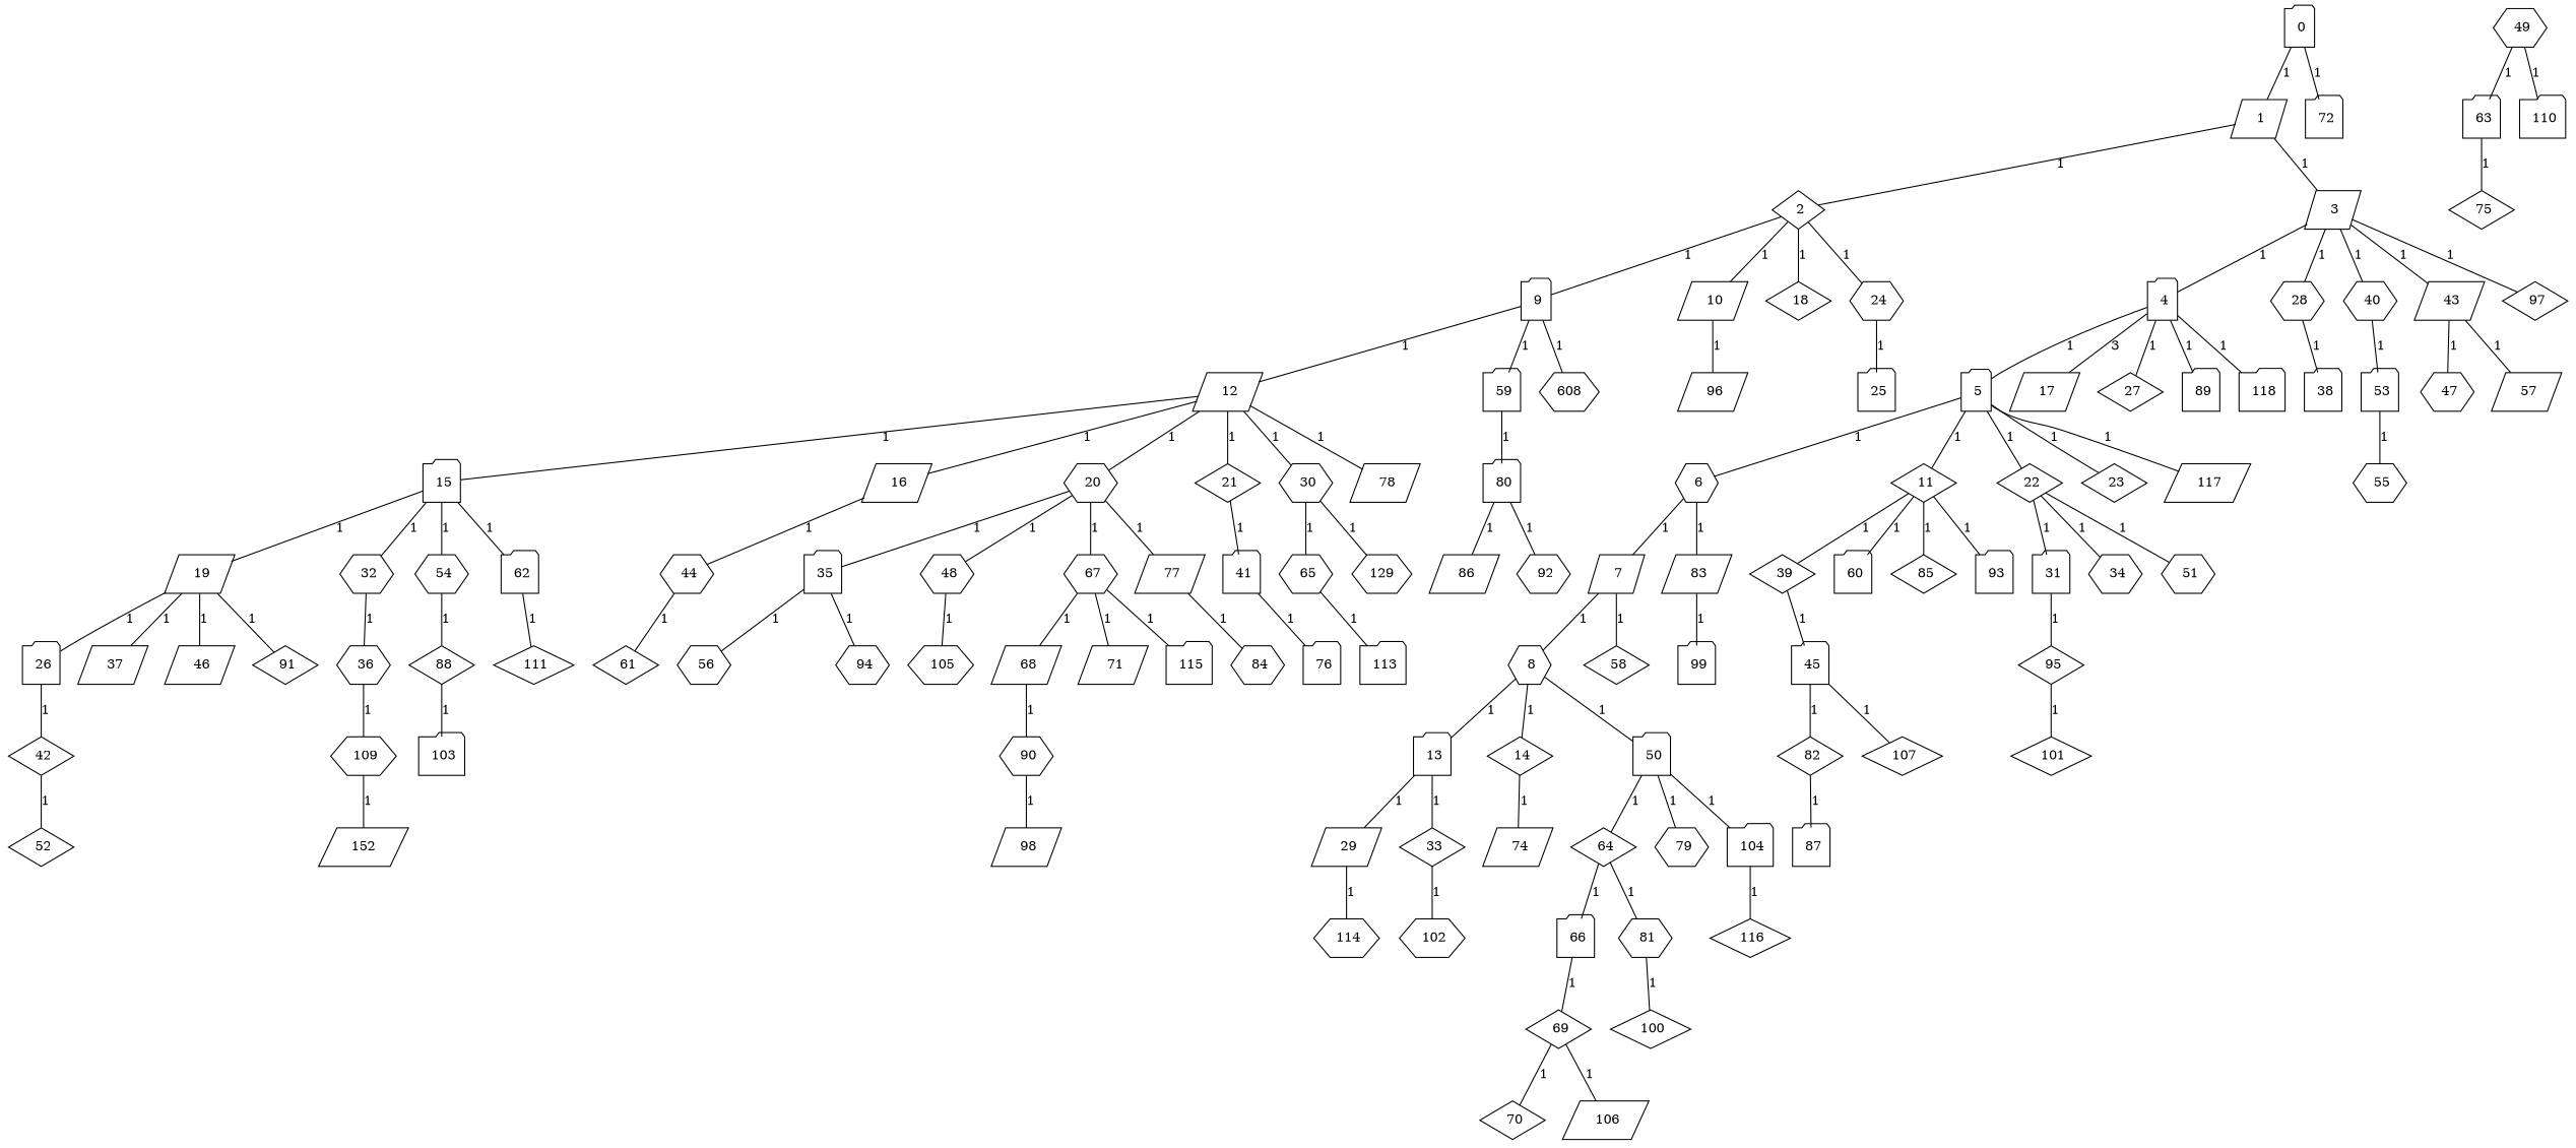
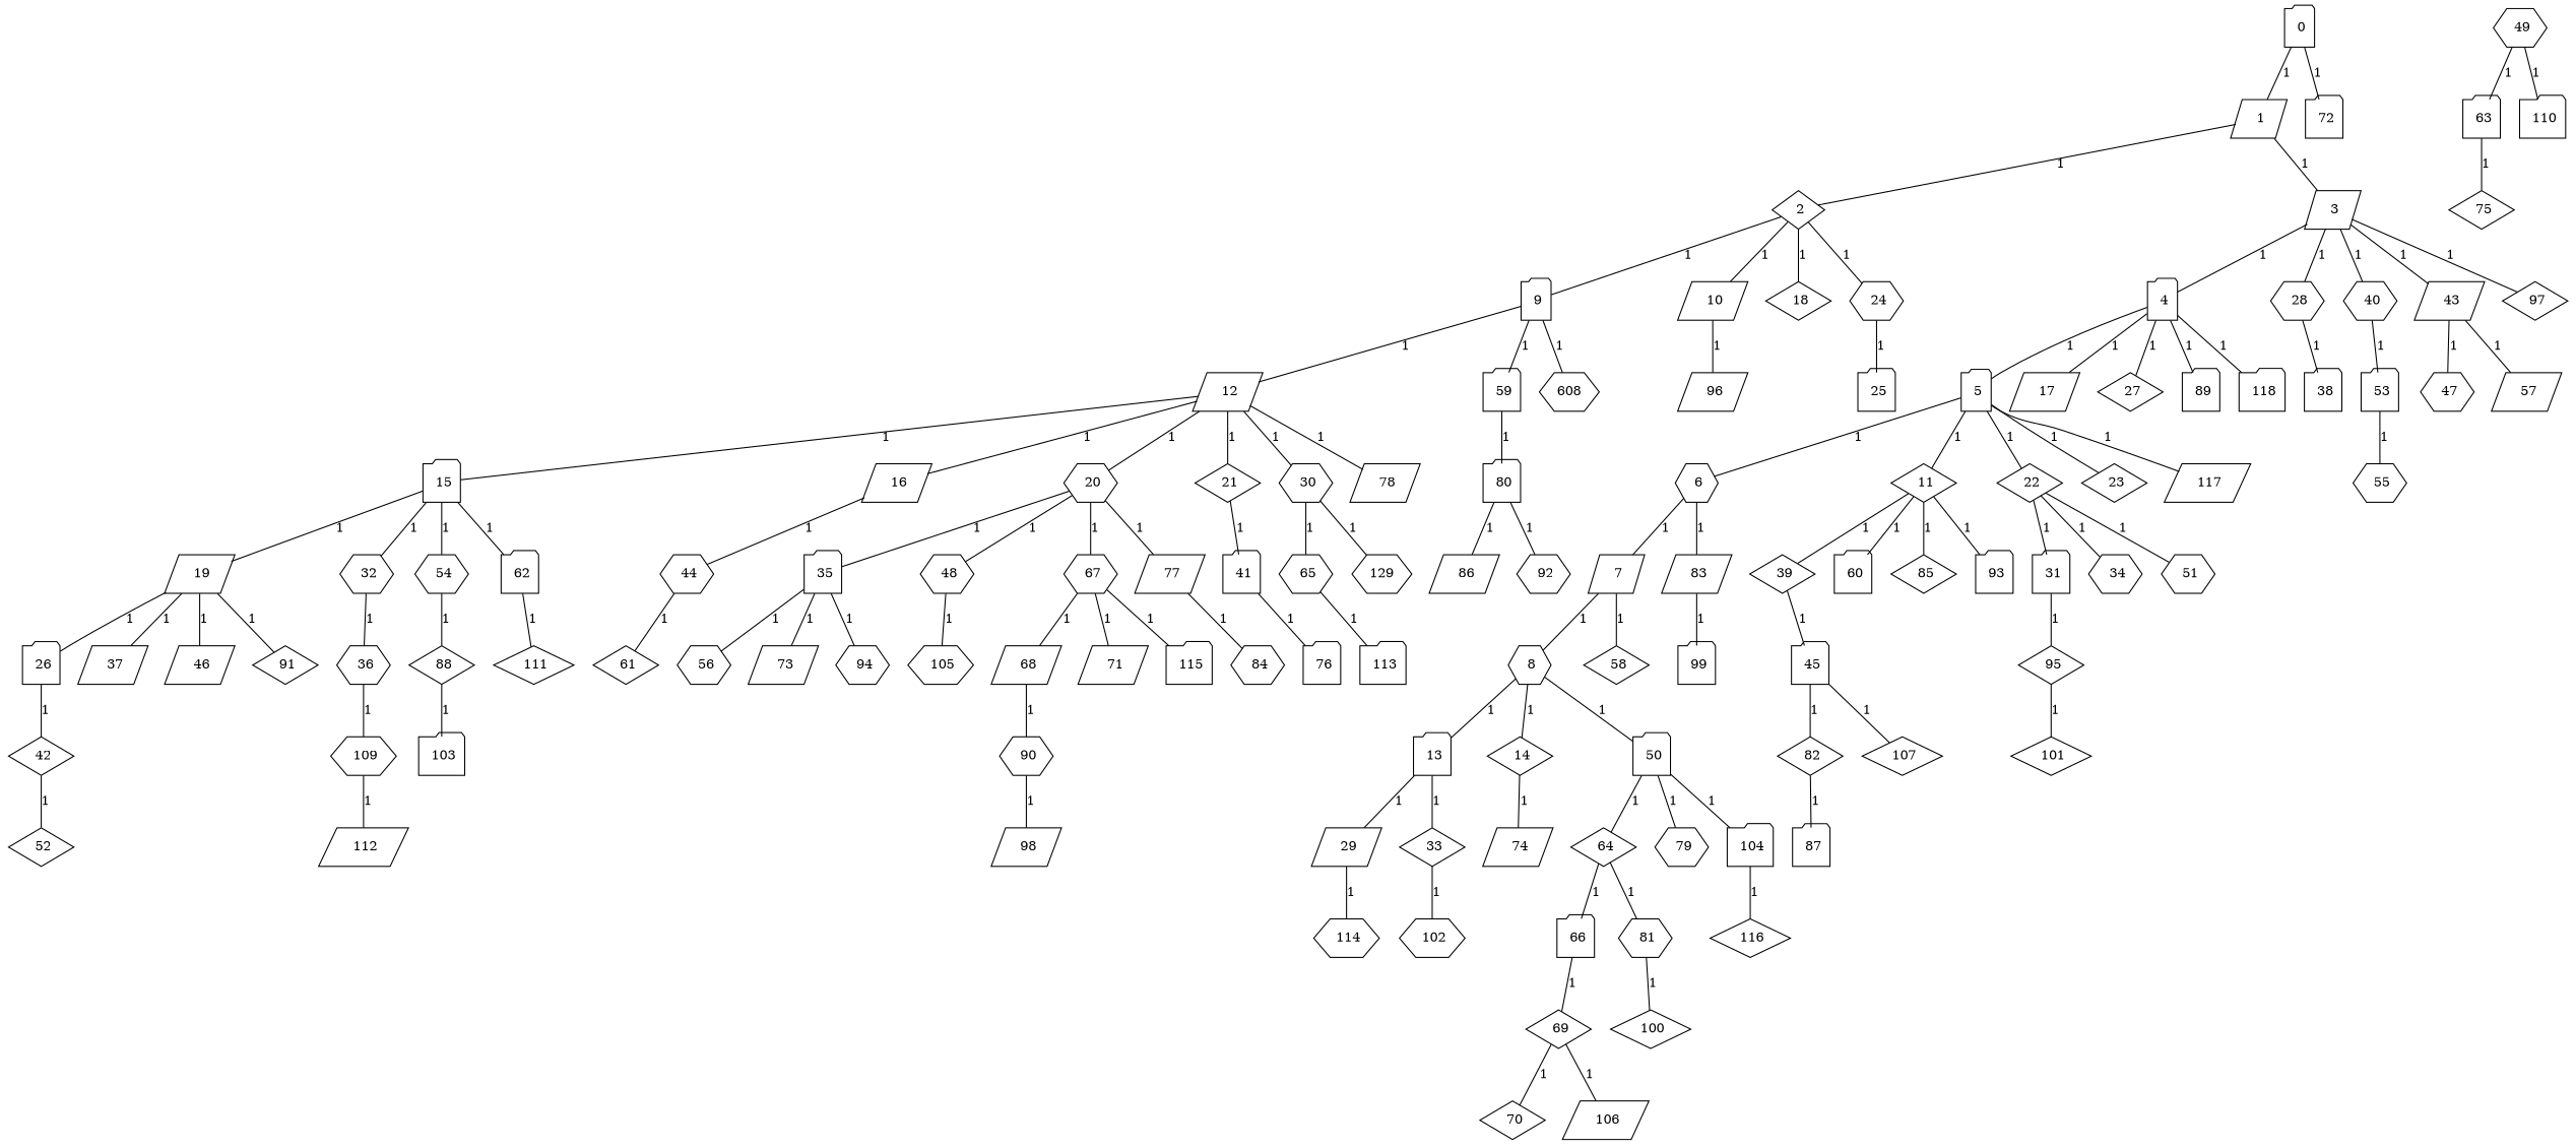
  graph {
    fixedsize="true;"
    node [color=black fontsize=12 hight=.12 shape=folder]
    edge [fontsize=12]
    n1 [label=" 0" width=.12]
    n2 [label=" 1" shape=parallelogram width=.12]
    n3 [label=" 72" width=.12]
    n4 [label=" 2" shape=diamond width=.12]
    n5 [label=" 3" shape=parallelogram width=.12]
    n6 [label=" 9" width=.12]
    n7 [label=" 10" shape=parallelogram width=.12]
    n8 [label=" 18" shape=diamond width=.12]
    n9 [label=" 24" shape=hexagon width=.12]
    n10 [label=" 4" width=.12]
    n11 [label=" 28" shape=hexagon width=.12]
    n12 [label=" 40" shape=hexagon width=.12]
    n13 [label=" 43" shape=parallelogram width=.12]
    n14 [label=" 97" shape=diamond width=.12]
    n15 [label=" 12" shape=parallelogram width=.12]
    n16 [label=" 59" width=.12]
    n17 [label=608 shape=hexagon width=.12]
    n18 [label=" 96" shape=parallelogram width=.12]
    n19 [label=" 25" width=.12]
    n20 [label=" 5" width=.12]
    n21 [label=" 17" shape=parallelogram width=.12]
    n22 [label=" 27" shape=diamond width=.12]
    n23 [label=" 89" width=.12]
    n24 [label=" 118" width=.12]
    n25 [label=" 38" width=.12]
    n26 [label=" 53" width=.12]
    n27 [label=" 47" shape=hexagon width=.12]
    n28 [label=" 57" shape=parallelogram width=.12]
    n29 [label=" 6" shape=hexagon width=.12]
    n30 [label=" 11" shape=diamond width=.12]
    n31 [label=" 22" shape=diamond width=.12]
    n32 [label=" 23" shape=diamond width=.12]
    n33 [label=" 117" shape=parallelogram width=.12]
    n34 [label=" 7" shape=parallelogram width=.12]
    n35 [label=" 83" shape=parallelogram width=.12]
    n36 [label=" 39" shape=diamond width=.12]
    n37 [label=" 60" width=.12]
    n38 [label=" 85" shape=diamond width=.12]
    n39 [label=" 93" width=.12]
    n40 [label=" 31" width=.12]
    n41 [label=" 34" shape=hexagon width=.12]
    n42 [label=" 51" shape=hexagon width=.12]
    n43 [label=" 8" shape=hexagon width=.12]
    n44 [label=" 58" shape=diamond width=.12]
    n45 [label=" 99" width=.12]
    n46 [label=" 13" width=.12]
    n47 [label=" 14" shape=diamond width=.12]
    n48 [label=" 50" width=.12]
    n49 [label=" 29" shape=parallelogram width=.12]
    n50 [label=" 33" shape=diamond width=.12]
    n51 [label=" 74" shape=parallelogram width=.12]
    n52 [label=" 64" shape=diamond width=.12]
    n53 [label=" 79" shape=hexagon width=.12]
    n54 [label=" 104" width=.12]
    n55 [label=" 15" width=.12]
    n56 [label=" 16" shape=parallelogram width=.12]
    n57 [label=" 20" shape=hexagon width=.12]
    n58 [label=" 21" shape=diamond width=.12]
    n59 [label=" 30" shape=hexagon width=.12]
    n60 [label=" 78" shape=parallelogram width=.12]
    n61 [label=" 80" width=.12]
    n62 [label=" 45" width=.12]
    n63 [label=" 19" shape=parallelogram width=.12]
    n64 [label=" 32" shape=hexagon width=.12]
    n65 [label=" 54" shape=hexagon width=.12]
    n66 [label=" 62" width=.12]
    n67 [label=" 44" shape=hexagon width=.12]
    n68 [label=" 35" width=.12]
    n69 [label=" 48" shape=hexagon width=.12]
    n70 [label=" 67" shape=hexagon width=.12]
    n71 [label=" 77" shape=parallelogram width=.12]
    n72 [label=" 41" width=.12]
    n73 [label=" 65" shape=hexagon width=.12]
    n74 [label=129 shape=hexagon width=.12]
    n75 [label=" 114" shape=hexagon width=.12]
    n76 [label=" 102" shape=hexagon width=.12]
    n77 [label=" 49" shape=hexagon width=.12]
    n78 [label=" 63" width=.12]
    n79 [label=" 110" width=.12]
    n80 [label=" 26" width=.12]
    n81 [label=" 37" shape=parallelogram width=.12]
    n82 [label=" 46" shape=parallelogram width=.12]
    n83 [label=" 91" shape=diamond width=.12]
    n84 [label=" 36" shape=hexagon width=.12]
    n85 [label=" 88" shape=diamond width=.12]
    n86 [label=" 111" shape=diamond width=.12]
    n87 [label=" 61" shape=diamond width=.12]
    n88 [label=" 42" shape=diamond width=.12]
    n89 [label=" 56" shape=hexagon width=.12]
+   n90 [label=" 73" shape=parallelogram width=.12]
    n91 [label=" 94" shape=hexagon width=.12]
    n92 [label=" 105" shape=hexagon width=.12]
    n93 [label=" 68" shape=parallelogram width=.12]
    n94 [label=" 71" shape=parallelogram width=.12]
    n95 [label=" 115" width=.12]
    n96 [label=" 84" shape=hexagon width=.12]
    n97 [label=" 76" width=.12]
    n98 [label=" 95" shape=diamond width=.12]
    n99 [label=" 52" shape=diamond width=.12]
    n100 [label=" 113" width=.12]
    n101 [label=" 101" shape=diamond width=.12]
    n102 [label=" 109" shape=hexagon width=.12]
-   n103 [label=152 shape=parallelogram width=.12]
+   n103 [label=" 112" shape=parallelogram width=.12]
    n104 [label=" 82" shape=diamond width=.12]
    n105 [label=" 107" shape=diamond width=.12]
    n106 [label=" 55" shape=hexagon width=.12]
    n107 [label=" 87" width=.12]
    n108 [label=" 75" shape=diamond width=.12]
    n109 [label=" 66" width=.12]
    n110 [label=" 81" shape=hexagon width=.12]
    n111 [label=" 116" shape=diamond width=.12]
    n112 [label=" 103" width=.12]
    n113 [label=" 86" shape=parallelogram width=.12]
    n114 [label=" 92" shape=hexagon width=.12]
    n115 [label=" 69" shape=diamond width=.12]
    n116 [label=" 100" shape=diamond width=.12]
    n117 [label=" 70" shape=diamond width=.12]
    n118 [label=" 106" shape=parallelogram width=.12]
    n119 [label=" 90" shape=hexagon width=.12]
    n120 [label=" 98" shape=parallelogram width=.12]
    n1 -- n2 [label=1]
    n1 -- n3 [label=1]
    n2 -- n4 [label=1]
    n2 -- n5 [label=1]
    n4 -- n6 [label=1]
    n4 -- n7 [label=1]
    n4 -- n8 [label=1]
    n4 -- n9 [label=1]
    n5 -- n10 [label=1]
    n5 -- n11 [label=1]
    n5 -- n12 [label=1]
    n5 -- n13 [label=1]
    n5 -- n14 [label=1]
    n6 -- n15 [label=1]
    n6 -- n16 [label=1]
    n6 -- n17 [label=1]
    n7 -- n18 [label=1]
    n9 -- n19 [label=1]
    n10 -- n20 [label=1]
-   n10 -- n21 [label=3]
+   n10 -- n21 [label=1]
    n10 -- n22 [label=1]
    n10 -- n23 [label=1]
    n10 -- n24 [label=1]
    n11 -- n25 [label=1]
    n12 -- n26 [label=1]
    n13 -- n27 [label=1]
    n13 -- n28 [label=1]
    n15 -- n55 [label=1]
    n15 -- n56 [label=1]
    n15 -- n57 [label=1]
    n15 -- n58 [label=1]
    n15 -- n59 [label=1]
    n15 -- n60 [label=1]
    n16 -- n61 [label=1]
    n20 -- n29 [label=1]
    n20 -- n30 [label=1]
    n20 -- n31 [label=1]
    n20 -- n32 [label=1]
    n20 -- n33 [label=1]
    n26 -- n106 [label=1]
    n29 -- n34 [label=1]
    n29 -- n35 [label=1]
    n30 -- n36 [label=1]
    n30 -- n37 [label=1]
    n30 -- n38 [label=1]
    n30 -- n39 [label=1]
    n31 -- n40 [label=1]
    n31 -- n41 [label=1]
    n31 -- n42 [label=1]
    n34 -- n43 [label=1]
    n34 -- n44 [label=1]
    n35 -- n45 [label=1]
    n36 -- n62 [label=1]
    n40 -- n98 [label=1]
    n43 -- n46 [label=1]
    n43 -- n47 [label=1]
    n43 -- n48 [label=1]
    n46 -- n49 [label=1]
    n46 -- n50 [label=1]
    n47 -- n51 [label=1]
    n48 -- n52 [label=1]
    n48 -- n53 [label=1]
    n48 -- n54 [label=1]
    n49 -- n75 [label=1]
    n50 -- n76 [label=1]
    n52 -- n109 [label=1]
    n52 -- n110 [label=1]
    n54 -- n111 [label=1]
    n55 -- n63 [label=1]
    n55 -- n64 [label=1]
    n55 -- n65 [label=1]
    n55 -- n66 [label=1]
    n56 -- n67 [label=1]
    n57 -- n68 [label=1]
    n57 -- n69 [label=1]
    n57 -- n70 [label=1]
    n57 -- n71 [label=1]
    n58 -- n72 [label=1]
    n59 -- n73 [label=1]
    n59 -- n74 [label=1]
    n61 -- n113 [label=1]
    n61 -- n114 [label=1]
    n62 -- n104 [label=1]
    n62 -- n105 [label=1]
    n63 -- n80 [label=1]
    n63 -- n81 [label=1]
    n63 -- n82 [label=1]
    n63 -- n83 [label=1]
    n64 -- n84 [label=1]
    n65 -- n85 [label=1]
    n66 -- n86 [label=1]
    n67 -- n87 [label=1]
    n68 -- n89 [label=1]
+   n68 -- n90 [label=1]
    n68 -- n91 [label=1]
    n69 -- n92 [label=1]
    n70 -- n93 [label=1]
    n70 -- n94 [label=1]
    n70 -- n95 [label=1]
    n71 -- n96 [label=1]
    n72 -- n97 [label=1]
    n73 -- n100 [label=1]
    n77 -- n78 [label=1]
    n77 -- n79 [label=1]
    n78 -- n108 [label=1]
    n80 -- n88 [label=1]
    n84 -- n102 [label=1]
    n85 -- n112 [label=1]
    n88 -- n99 [label=1]
    n93 -- n119 [label=1]
    n98 -- n101 [label=1]
    n102 -- n103 [label=1]
    n104 -- n107 [label=1]
    n109 -- n115 [label=1]
    n110 -- n116 [label=1]
    n115 -- n117 [label=1]
    n115 -- n118 [label=1]
    n119 -- n120 [label=1]
  }
